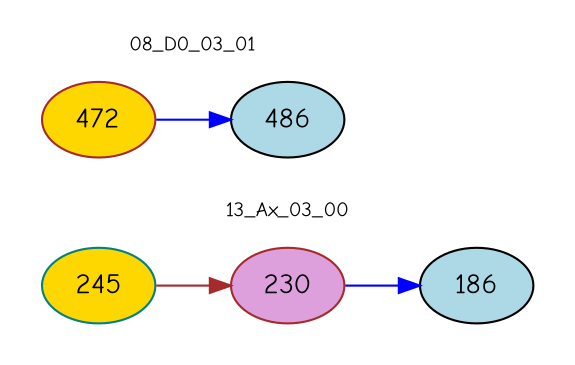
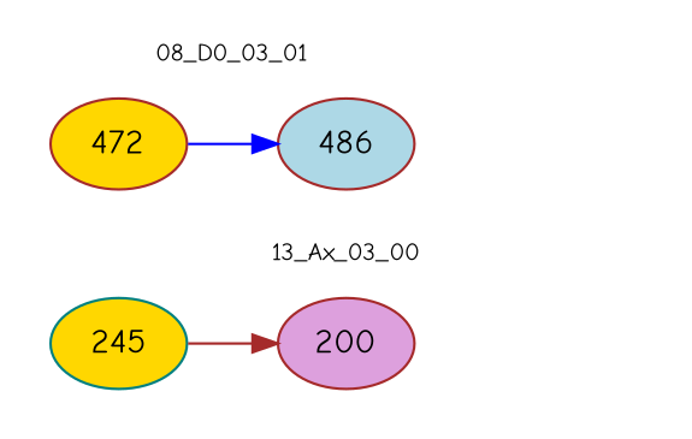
  digraph {
    fontname="Comic Neue"
    rankdir=LR
    node [color=brown fillcolor=lightblue fontname="Comic Neue" style=filled]
    edge [color=blue fontname="Comic Neue"]
-   n1 [fillcolor=plum label=230]
-   n2 [color=black label=186]
+   n1 [fillcolor=plum label=200]
    n3 [color=teal fillcolor=gold label=245]
    n4 [fillcolor=gold label=472]
-   n5 [color=black label=486]
+   n5 [label=486]
    subgraph cluster_1 {
      color=white
      fontsize=10
      label="13_Ax_03_00"
      n1
-     n2
      n3
    }
    subgraph cluster_2 {
      color=white
      fontsize=10
      label="08_D0_03_01"
      n4
      n5
    }
-   n1 -> n2
    n3 -> n1 [color=brown]
    n4 -> n5
  }
